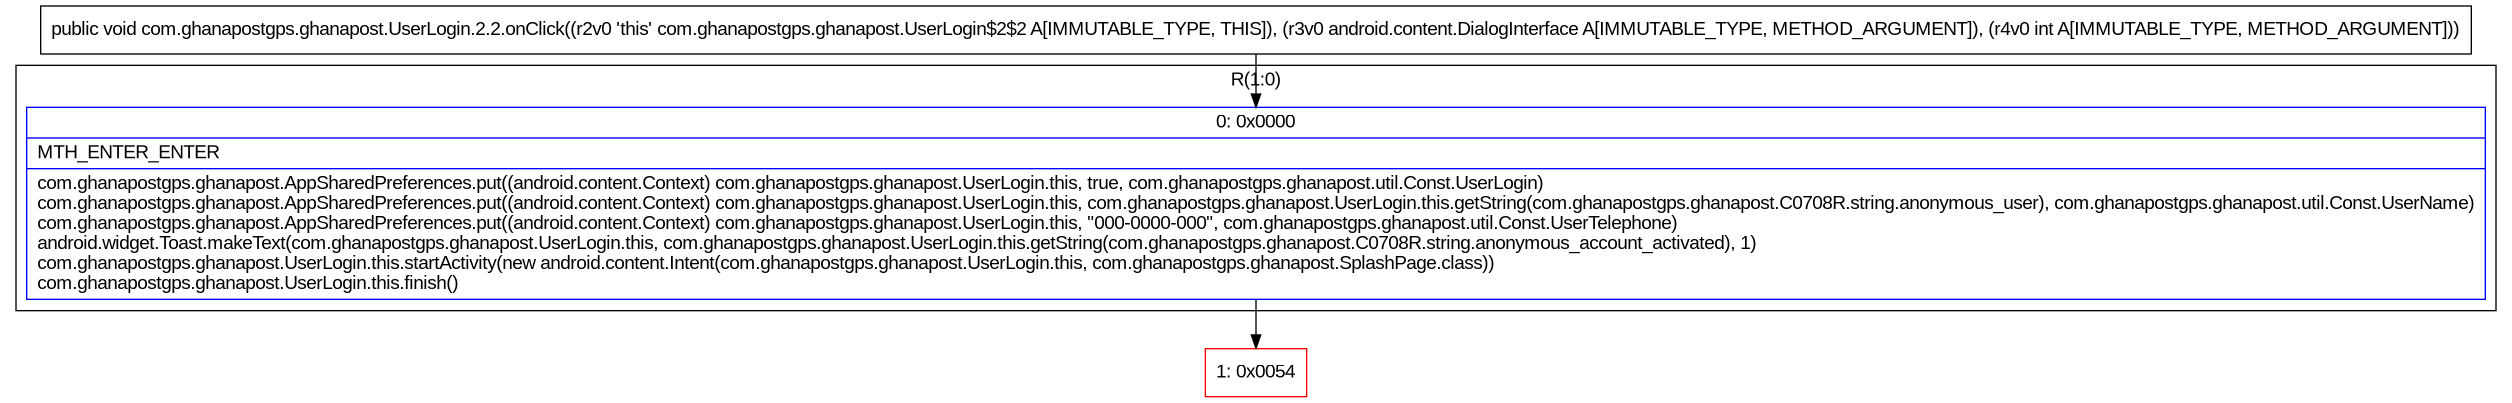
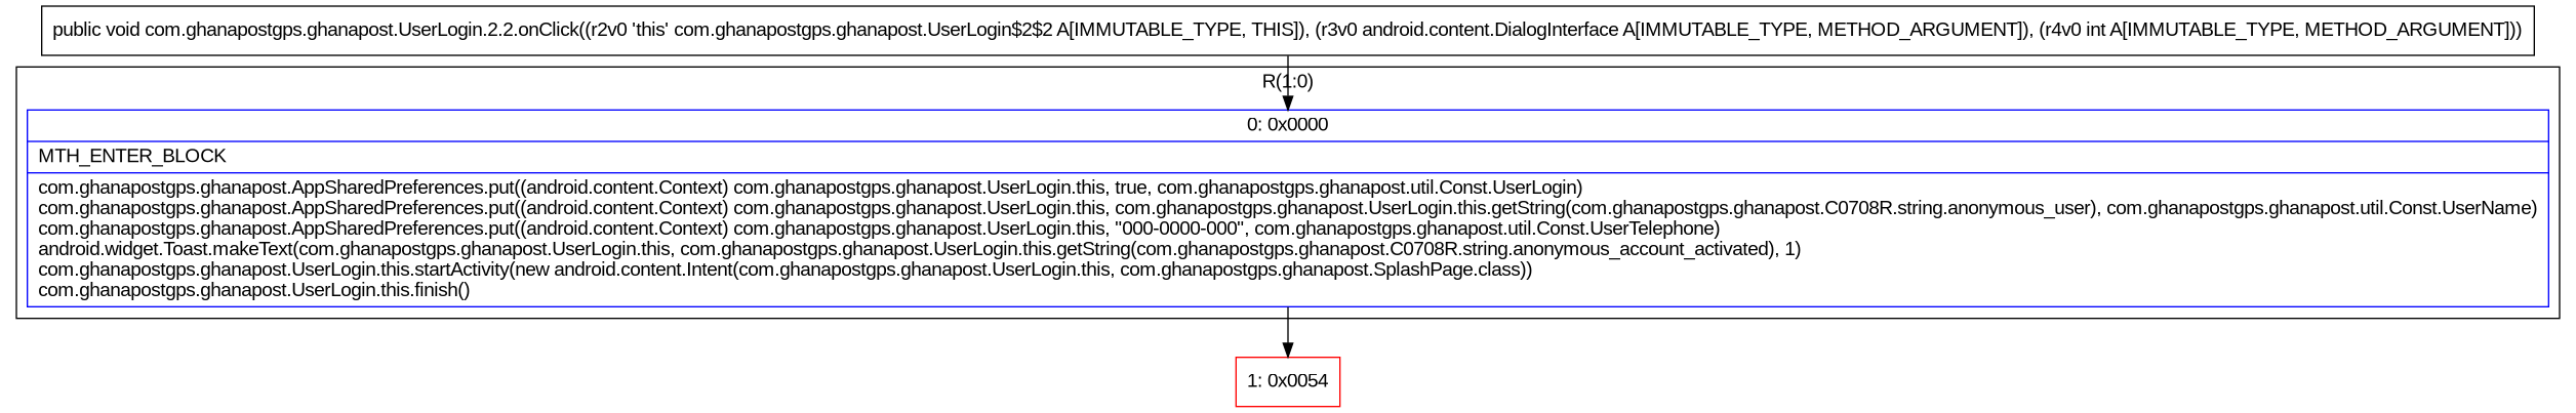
  digraph {
    fontname="Liberation Sans"
    node [shape=record fontname="Liberation Sans"]
    edge [fontname="Liberation Sans"]
-   n1 [color=blue label="{0\:\ 0x0000|MTH_ENTER_ENTER\l|com.ghanapostgps.ghanapost.AppSharedPreferences.put((android.content.Context) com.ghanapostgps.ghanapost.UserLogin.this, true, com.ghanapostgps.ghanapost.util.Const.UserLogin)\lcom.ghanapostgps.ghanapost.AppSharedPreferences.put((android.content.Context) com.ghanapostgps.ghanapost.UserLogin.this, com.ghanapostgps.ghanapost.UserLogin.this.getString(com.ghanapostgps.ghanapost.C0708R.string.anonymous_user), com.ghanapostgps.ghanapost.util.Const.UserName)\lcom.ghanapostgps.ghanapost.AppSharedPreferences.put((android.content.Context) com.ghanapostgps.ghanapost.UserLogin.this, \"000\-0000\-000\", com.ghanapostgps.ghanapost.util.Const.UserTelephone)\landroid.widget.Toast.makeText(com.ghanapostgps.ghanapost.UserLogin.this, com.ghanapostgps.ghanapost.UserLogin.this.getString(com.ghanapostgps.ghanapost.C0708R.string.anonymous_account_activated), 1)\lcom.ghanapostgps.ghanapost.UserLogin.this.startActivity(new android.content.Intent(com.ghanapostgps.ghanapost.UserLogin.this, com.ghanapostgps.ghanapost.SplashPage.class))\lcom.ghanapostgps.ghanapost.UserLogin.this.finish()\l}"]
+   n1 [color=blue label="{0\:\ 0x0000|MTH_ENTER_BLOCK\l|com.ghanapostgps.ghanapost.AppSharedPreferences.put((android.content.Context) com.ghanapostgps.ghanapost.UserLogin.this, true, com.ghanapostgps.ghanapost.util.Const.UserLogin)\lcom.ghanapostgps.ghanapost.AppSharedPreferences.put((android.content.Context) com.ghanapostgps.ghanapost.UserLogin.this, com.ghanapostgps.ghanapost.UserLogin.this.getString(com.ghanapostgps.ghanapost.C0708R.string.anonymous_user), com.ghanapostgps.ghanapost.util.Const.UserName)\lcom.ghanapostgps.ghanapost.AppSharedPreferences.put((android.content.Context) com.ghanapostgps.ghanapost.UserLogin.this, \"000\-0000\-000\", com.ghanapostgps.ghanapost.util.Const.UserTelephone)\landroid.widget.Toast.makeText(com.ghanapostgps.ghanapost.UserLogin.this, com.ghanapostgps.ghanapost.UserLogin.this.getString(com.ghanapostgps.ghanapost.C0708R.string.anonymous_account_activated), 1)\lcom.ghanapostgps.ghanapost.UserLogin.this.startActivity(new android.content.Intent(com.ghanapostgps.ghanapost.UserLogin.this, com.ghanapostgps.ghanapost.SplashPage.class))\lcom.ghanapostgps.ghanapost.UserLogin.this.finish()\l}"]
    n2 [color=red label="{1\:\ 0x0054}"]
    n3 [label="{public void com.ghanapostgps.ghanapost.UserLogin.2.2.onClick((r2v0 'this' com.ghanapostgps.ghanapost.UserLogin$2$2 A[IMMUTABLE_TYPE, THIS]), (r3v0 android.content.DialogInterface A[IMMUTABLE_TYPE, METHOD_ARGUMENT]), (r4v0 int A[IMMUTABLE_TYPE, METHOD_ARGUMENT])) }"]
    subgraph cluster_1 {
      label="R(1:0)"
      n1
    }
    n1 -> n2
    n3 -> n1
  }
